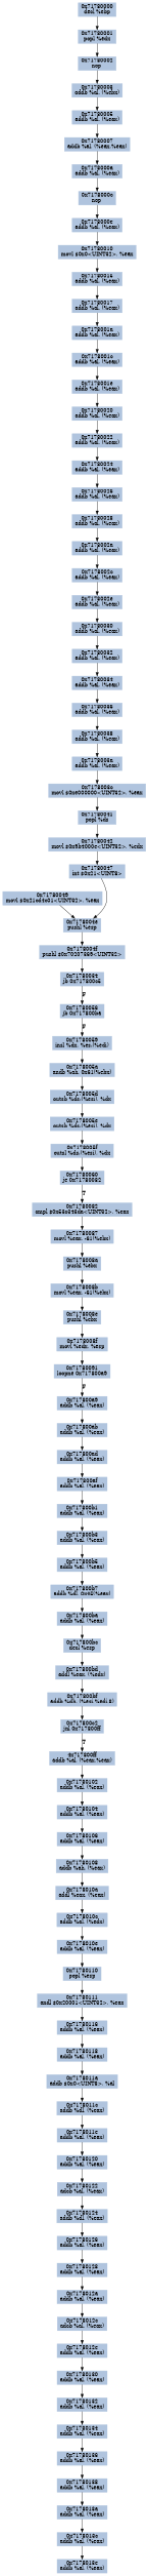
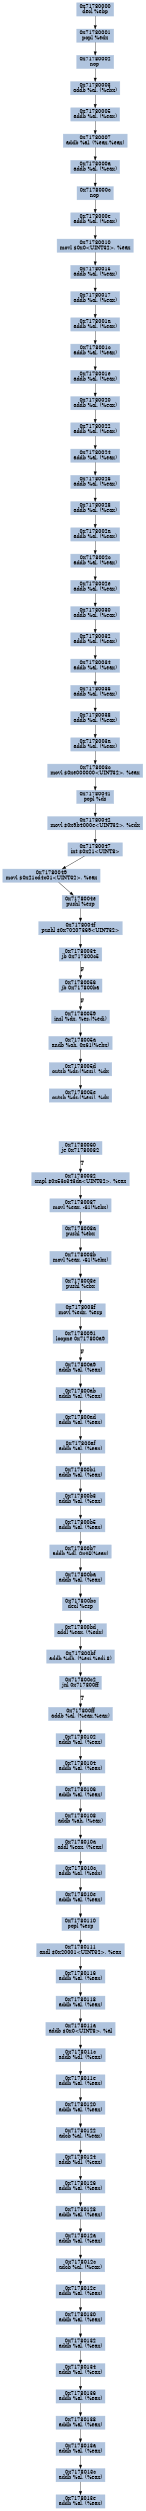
  digraph {
    node [color=lightsteelblue fillcolor=lightsteelblue shape=rectangle style=filled]
    edge [color="#000000"]
    n1 [label="0x71780000\ndecl %ebp"]
    n2 [label="0x71780001\npopl %edx"]
    n3 [label="0x71780002\nnop "]
    n4 [label="0x71780003\naddb %al, (%ebx)"]
    n5 [label="0x71780005\naddb %al, (%eax)"]
    n6 [label="0x71780007\naddb %al, (%eax,%eax)"]
    n7 [label="0x7178000a\naddb %al, (%eax)"]
    n8 [label="0x7178000c\nnop "]
    n9 [label="0x7178000e\naddb %al, (%eax)"]
    n10 [label="0x71780010\nmovl $0x0<UINT32>, %eax"]
    n11 [label="0x71780015\naddb %al, (%eax)"]
    n12 [label="0x71780017\naddb %al, (%eax)"]
    n13 [label="0x7178001a\naddb %al, (%eax)"]
    n14 [label="0x7178001c\naddb %al, (%eax)"]
    n15 [label="0x7178001e\naddb %al, (%eax)"]
    n16 [label="0x71780020\naddb %al, (%eax)"]
    n17 [label="0x71780022\naddb %al, (%eax)"]
    n18 [label="0x71780024\naddb %al, (%eax)"]
    n19 [label="0x71780026\naddb %al, (%eax)"]
    n20 [label="0x71780028\naddb %al, (%eax)"]
    n21 [label="0x7178002a\naddb %al, (%eax)"]
    n22 [label="0x7178002c\naddb %al, (%eax)"]
    n23 [label="0x7178002e\naddb %al, (%eax)"]
    n24 [label="0x71780030\naddb %al, (%eax)"]
    n25 [label="0x71780032\naddb %al, (%eax)"]
    n26 [label="0x71780034\naddb %al, (%eax)"]
    n27 [label="0x71780036\naddb %al, (%eax)"]
    n28 [label="0x71780038\naddb %al, (%eax)"]
    n29 [label="0x7178003a\naddb %al, (%eax)"]
    n30 [label="0x7178003c\nmovl $0xe000000<UINT32>, %eax"]
    n31 [label="0x71780041\npopl %ds"]
    n32 [label="0x71780042\nmovl $0x9b4000e<UINT32>, %edx"]
    n33 [label="0x71780047\nint $0x21<UINT8>"]
    n34 [label="0x71780049\nmovl $0x21cd4c01<UINT32>, %eax"]
    n35 [label="0x7178004e\npushl %esp"]
    n36 [label="0x7178004f\npushl $0x70207369<UINT32>"]
    n37 [label="0x71780034\njb 0x717800c5"]
    n38 [label="0x71780056\njb 0x717800ba"]
    n39 [label="0x71780059\ninsl %dx, %es:(%edi)"]
    n40 [label="0x7178005a\nandb %ah, 0x61(%ebx)"]
    n41 [label="0x7178005d\noutsb %ds:(%esi), %dx"]
    n42 [label="0x7178005e\noutsb %ds:(%esi), %dx"]
-   n43 [label="0x7178005f\noutsl %ds:(%esi), %dx"]
    n44 [label="0x71780060\nje 0x71780082"]
    n45 [label="0x71780082\ncmpl $0x53c343da<UINT32>, %eax"]
    n46 [label="0x71780087\nmovl %eax, -61(%ebx)"]
    n47 [label="0x7178008a\npushl %ebx"]
    n48 [label="0x7178008b\nmovl %eax, -61(%ebx)"]
    n49 [label="0x7178008e\npushl %ebx"]
    n50 [label="0x7178008f\nmovl %edx, %esp"]
    n51 [label="0x71780091\nloopne 0x717800a9"]
    n52 [label="0x717800a9\naddb %al, (%eax)"]
    n53 [label="0x717800ab\naddb %al, (%eax)"]
    n54 [label="0x717800ad\naddb %al, (%eax)"]
    n55 [label="0x717800af\naddb %al, (%eax)"]
    n56 [label="0x717800b1\naddb %al, (%eax)"]
    n57 [label="0x717800b3\naddb %al, (%eax)"]
    n58 [label="0x717800b5\naddb %al, (%eax)"]
    n59 [label="0x717800b7\naddb %dl, 0x45(%eax)"]
    n60 [label="0x717800ba\naddb %al, (%eax)"]
    n61 [label="0x717800bc\ndecl %esp"]
    n62 [label="0x717800bd\naddl %eax, (%edx)"]
    n63 [label="0x717800bf\naddb %dh, (%esi,%edi,8)"]
    n64 [label="0x717800c2\njnl 0x717800ff"]
-   n65 [label="4x717800ff\naddb %al, (%eax,%eax)"]
+   n65 [label="0x717800ff\naddb %al, (%eax,%eax)"]
    n66 [label="0x71780102\naddb %al, (%eax)"]
    n67 [label="0x71780104\naddb %al, (%eax)"]
    n68 [label="0x71780106\naddb %al, (%eax)"]
    n69 [label="0x71780108\naddb %ah, (%eax)"]
    n70 [label="0x7178010a\naddl %eax, (%eax)"]
    n71 [label="0x7178010c\naddb %al, (%edx)"]
    n72 [label="0x7178010e\naddb %al, (%eax)"]
    n73 [label="0x71780110\npopl %esp"]
    n74 [label="0x71780111\nandl $0x20001<UINT32>, %eax"]
    n75 [label="0x71780116\naddb %al, (%eax)"]
    n76 [label="0x71780118\naddb %al, (%eax)"]
    n77 [label="0x7178011a\naddb $0x0<UINT8>, %al"]
    n78 [label="0x7178011c\naddb %dl, (%eax)"]
    n79 [label="0x7178011e\naddb %al, (%eax)"]
    n80 [label="0x71780120\naddb %al, (%eax)"]
    n81 [label="0x71780122\nadcb %al, (%eax)"]
    n82 [label="0x71780124\naddb %dl, (%eax)"]
    n83 [label="0x71780126\naddb %al, (%eax)"]
    n84 [label="0x71780128\naddb %al, (%eax)"]
    n85 [label="0x7178012a\naddb %al, (%eax)"]
    n86 [label="0x7178012c\nadcb %al, (%eax)"]
    n87 [label="0x7178012e\naddb %al, (%eax)"]
    n88 [label="0x71780130\naddb %al, (%eax)"]
    n89 [label="0x71780132\naddb %al, (%eax)"]
    n90 [label="0x71780134\naddb %al, (%eax)"]
    n91 [label="0x71780136\naddb %al, (%eax)"]
    n92 [label="0x71780138\naddb %al, (%eax)"]
    n93 [label="0x7178013a\naddb %al, (%eax)"]
    n94 [label="0x7178013c\naddb %al, (%eax)"]
    n95 [label="0x7178013e\naddb %al, (%eax)"]
    n1 -> n2
    n2 -> n3
    n3 -> n4
    n4 -> n5
    n5 -> n6
    n6 -> n7
    n7 -> n8
    n8 -> n9
    n9 -> n10
    n10 -> n11
    n11 -> n12
    n12 -> n13
    n13 -> n14
    n14 -> n15
    n15 -> n16
    n16 -> n17
    n17 -> n18
    n18 -> n19
    n19 -> n20
    n20 -> n21
    n21 -> n22
    n22 -> n23
    n23 -> n24
    n24 -> n25
    n25 -> n26
    n26 -> n27
    n27 -> n28
    n28 -> n29
    n29 -> n30
    n30 -> n31
    n31 -> n32
    n32 -> n33
-   n33 -> n35
+   n33 -> n34
    n34 -> n35
    n35 -> n36
    n36 -> n37
    n37 -> n38 [label=F]
    n38 -> n39 [label=F]
    n39 -> n40
    n40 -> n41
    n41 -> n42
-   n42 -> n43
-   n43 -> n44
    n44 -> n45 [label=T]
    n45 -> n46
    n46 -> n47
    n47 -> n48
    n48 -> n49
    n49 -> n50
    n50 -> n51
    n51 -> n52 [label=F]
    n52 -> n53
    n53 -> n54
    n54 -> n55
    n55 -> n56
    n56 -> n57
    n57 -> n58
    n58 -> n59
    n59 -> n60
    n60 -> n61
    n61 -> n62
    n62 -> n63
    n63 -> n64
    n64 -> n65 [label=T]
    n65 -> n66
    n66 -> n67
    n67 -> n68
    n68 -> n69
    n69 -> n70
    n70 -> n71
    n71 -> n72
    n72 -> n73
    n73 -> n74
    n74 -> n75
    n75 -> n76
    n76 -> n77
    n77 -> n78
    n78 -> n79
    n79 -> n80
    n80 -> n81
    n81 -> n82
    n82 -> n83
    n83 -> n84
    n84 -> n85
    n85 -> n86
    n86 -> n87
    n87 -> n88
    n88 -> n89
    n89 -> n90
    n90 -> n91
    n91 -> n92
    n92 -> n93
    n93 -> n94
    n94 -> n95
  }
